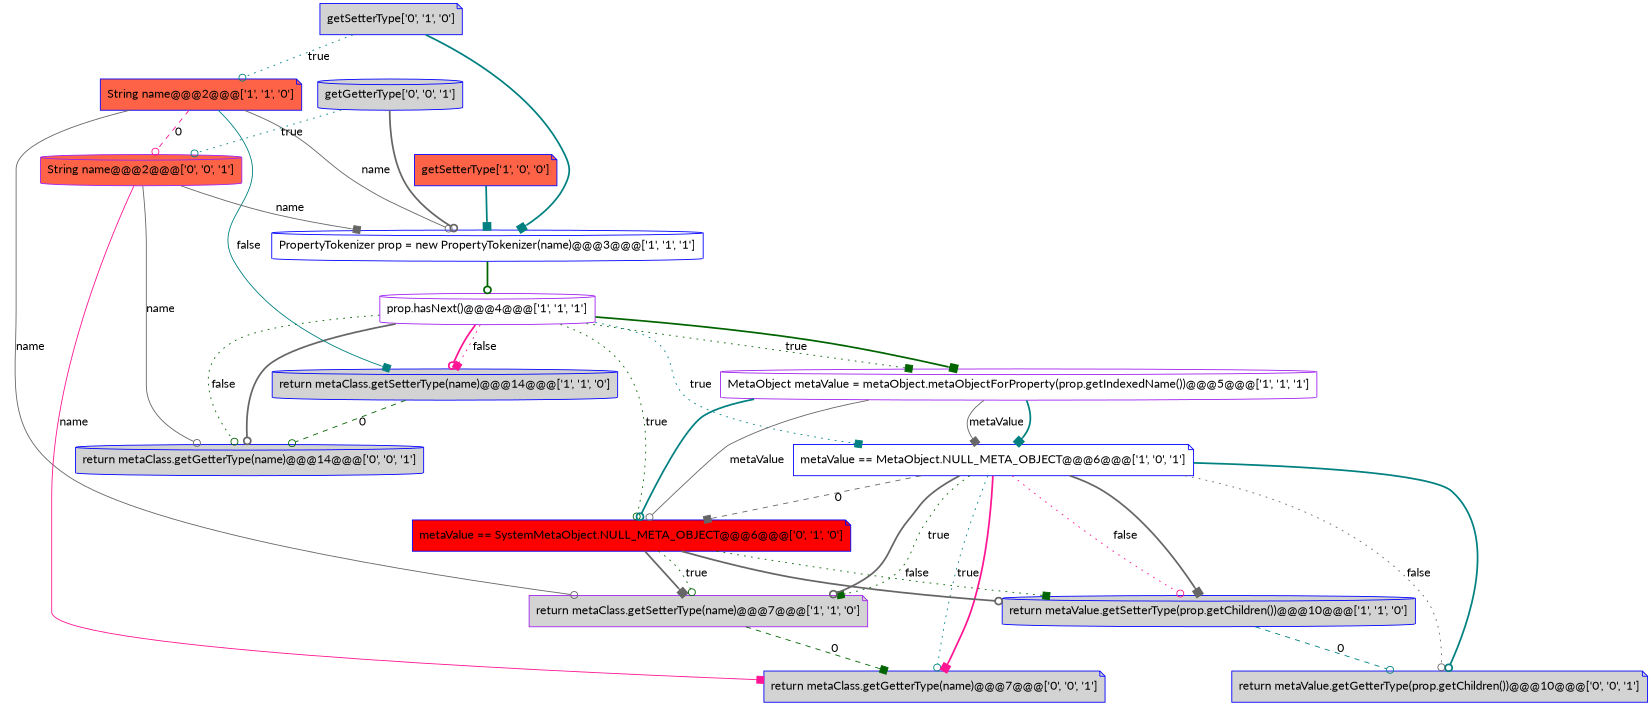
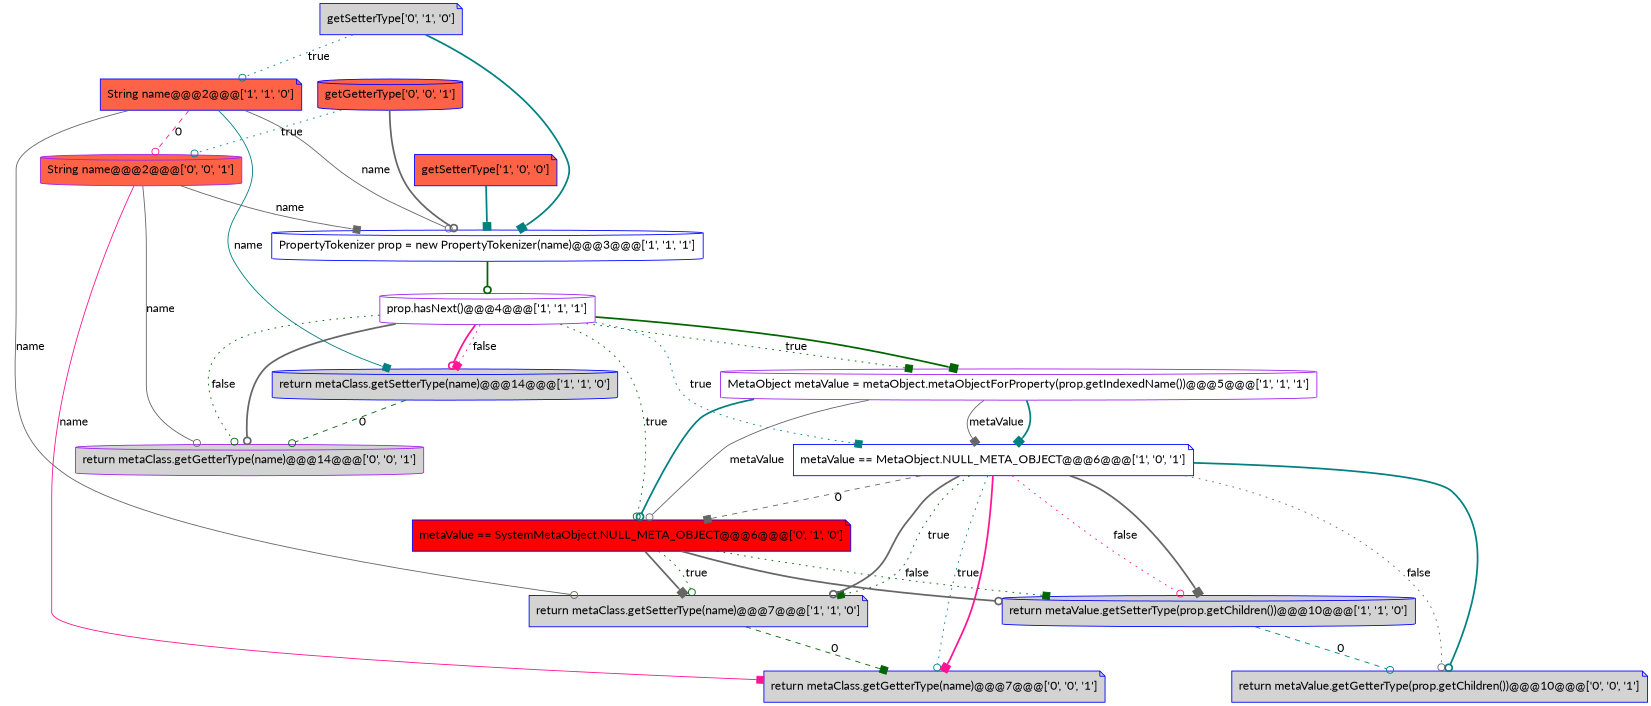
  digraph {
    fontname=Lato
    node [color=blue fillcolor=lightgray fontname=Lato shape=note style=filled]
    edge [arrowhead=odot color=gray40 fontname=Lato style=bold]
    n1 [fillcolor=white label="metaValue == MetaObject.NULL_META_OBJECT@@@6@@@['1', '0', '1']"]
-   n2 [color=purple label="return metaClass.getSetterType(name)@@@7@@@['1', '1', '0']"]
+   n2 [label="return metaClass.getSetterType(name)@@@7@@@['1', '1', '0']"]
    n3 [fillcolor=red label="metaValue == SystemMetaObject.NULL_META_OBJECT@@@6@@@['0', '1', '0']"]
    n4 [label="return metaClass.getGetterType(name)@@@7@@@['0', '0', '1']"]
    n5 [label="return metaValue.getGetterType(prop.getChildren())@@@10@@@['0', '0', '1']"]
    n6 [label="return metaValue.getSetterType(prop.getChildren())@@@10@@@['1', '1', '0']" shape=cylinder]
-   n7 [label="return metaClass.getGetterType(name)@@@14@@@['0', '0', '1']" shape=cylinder]
+   n7 [color=purple label="return metaClass.getGetterType(name)@@@14@@@['0', '0', '1']" shape=cylinder]
    n8 [color=purple fillcolor=white label="prop.hasNext()@@@4@@@['1', '1', '1']" shape=cylinder]
    n9 [color=purple fillcolor=white label="MetaObject metaValue = metaObject.metaObjectForProperty(prop.getIndexedName())@@@5@@@['1', '1', '1']" shape=cylinder]
    n10 [label="return metaClass.getSetterType(name)@@@14@@@['1', '1', '0']" shape=cylinder]
    n11 [label="getSetterType['0', '1', '0']"]
    n12 [fillcolor=white label="PropertyTokenizer prop = new PropertyTokenizer(name)@@@3@@@['1', '1', '1']" shape=cylinder]
    n13 [fillcolor=tomato label="String name@@@2@@@['1', '1', '0']"]
    n14 [color=purple fillcolor=tomato label="String name@@@2@@@['0', '0', '1']" shape=cylinder]
    n15 [fillcolor=tomato label="getSetterType['1', '0', '0']"]
-   n16 [label="getGetterType['0', '0', '1']" shape=cylinder]
+   n16 [fillcolor=tomato label="getGetterType['0', '0', '1']" shape=cylinder]
    n1 -> n2 [arrowhead=box color=darkgreen label=true style=dotted]
    n1 -> n2
    n1 -> n3 [arrowhead=box label=0 style=dashed]
    n1 -> n4 [color=teal label=true style=dotted]
    n1 -> n4 [arrowhead=box color=deeppink]
    n1 -> n5 [color=teal]
    n1 -> n5 [label=false style=dotted]
    n1 -> n6 [arrowhead=box]
    n1 -> n6 [color=deeppink label=false style=dotted]
    n2 -> n4 [arrowhead=box color=darkgreen label=0 style=dashed]
    n3 -> n2 [arrowhead=box]
    n3 -> n2 [color=darkgreen label=true style=dotted]
    n3 -> n6
    n3 -> n6 [arrowhead=box color=darkgreen label=false style=dotted]
    n6 -> n5 [color=teal label=0 style=dashed]
    n8 -> n1 [arrowhead=box color=teal label=true style=dotted]
    n8 -> n3 [color=darkgreen label=true style=dotted]
    n8 -> n7 [color=darkgreen label=false style=dotted]
    n8 -> n7
    n8 -> n9 [arrowhead=box color=darkgreen label=true style=dotted]
    n8 -> n9 [arrowhead=box color=darkgreen]
    n8 -> n10 [color=deeppink]
    n8 -> n10 [arrowhead=box color=deeppink label=false style=dotted]
    n9 -> n1 [arrowhead=box color=teal]
    n9 -> n1 [arrowhead=box label=metaValue style=solid]
    n9 -> n3 [color=teal]
    n9 -> n3 [label=metaValue style=solid]
    n10 -> n7 [color=darkgreen label=0 style=dashed]
    n11 -> n12 [arrowhead=box color=teal]
    n11 -> n13 [color=teal label=true style=dotted]
    n12 -> n8 [color=darkgreen]
    n13 -> n2 [label=name style=solid]
-   n13 -> n10 [arrowhead=box color=teal label=false style=solid]
+   n13 -> n10 [arrowhead=box color=teal label=name style=solid]
    n13 -> n12 [label=name style=solid]
    n13 -> n14 [color=deeppink label=0 style=dashed]
    n14 -> n4 [arrowhead=box color=deeppink label=name style=solid]
    n14 -> n7 [label=name style=solid]
    n14 -> n12 [arrowhead=box label=name style=solid]
    n15 -> n12 [arrowhead=box color=teal]
    n16 -> n12
    n16 -> n14 [color=teal label=true style=dotted]
  }
